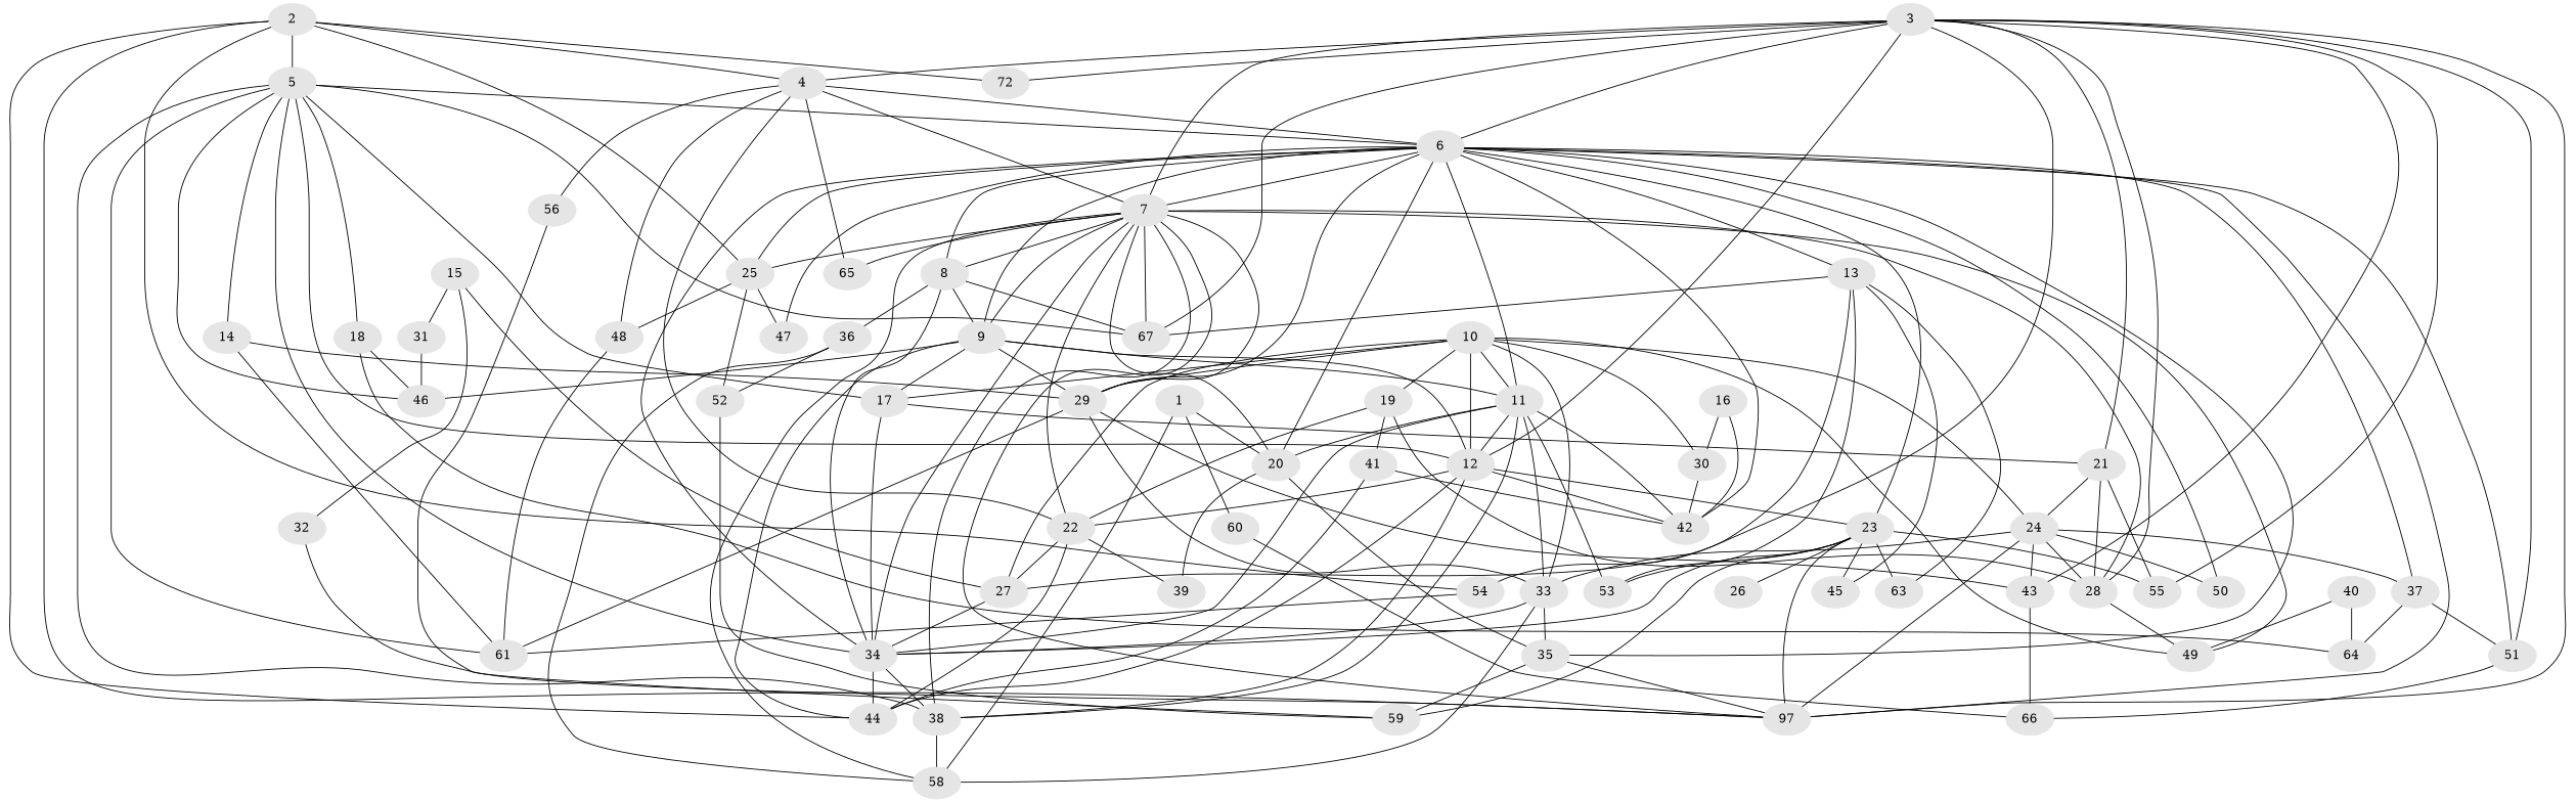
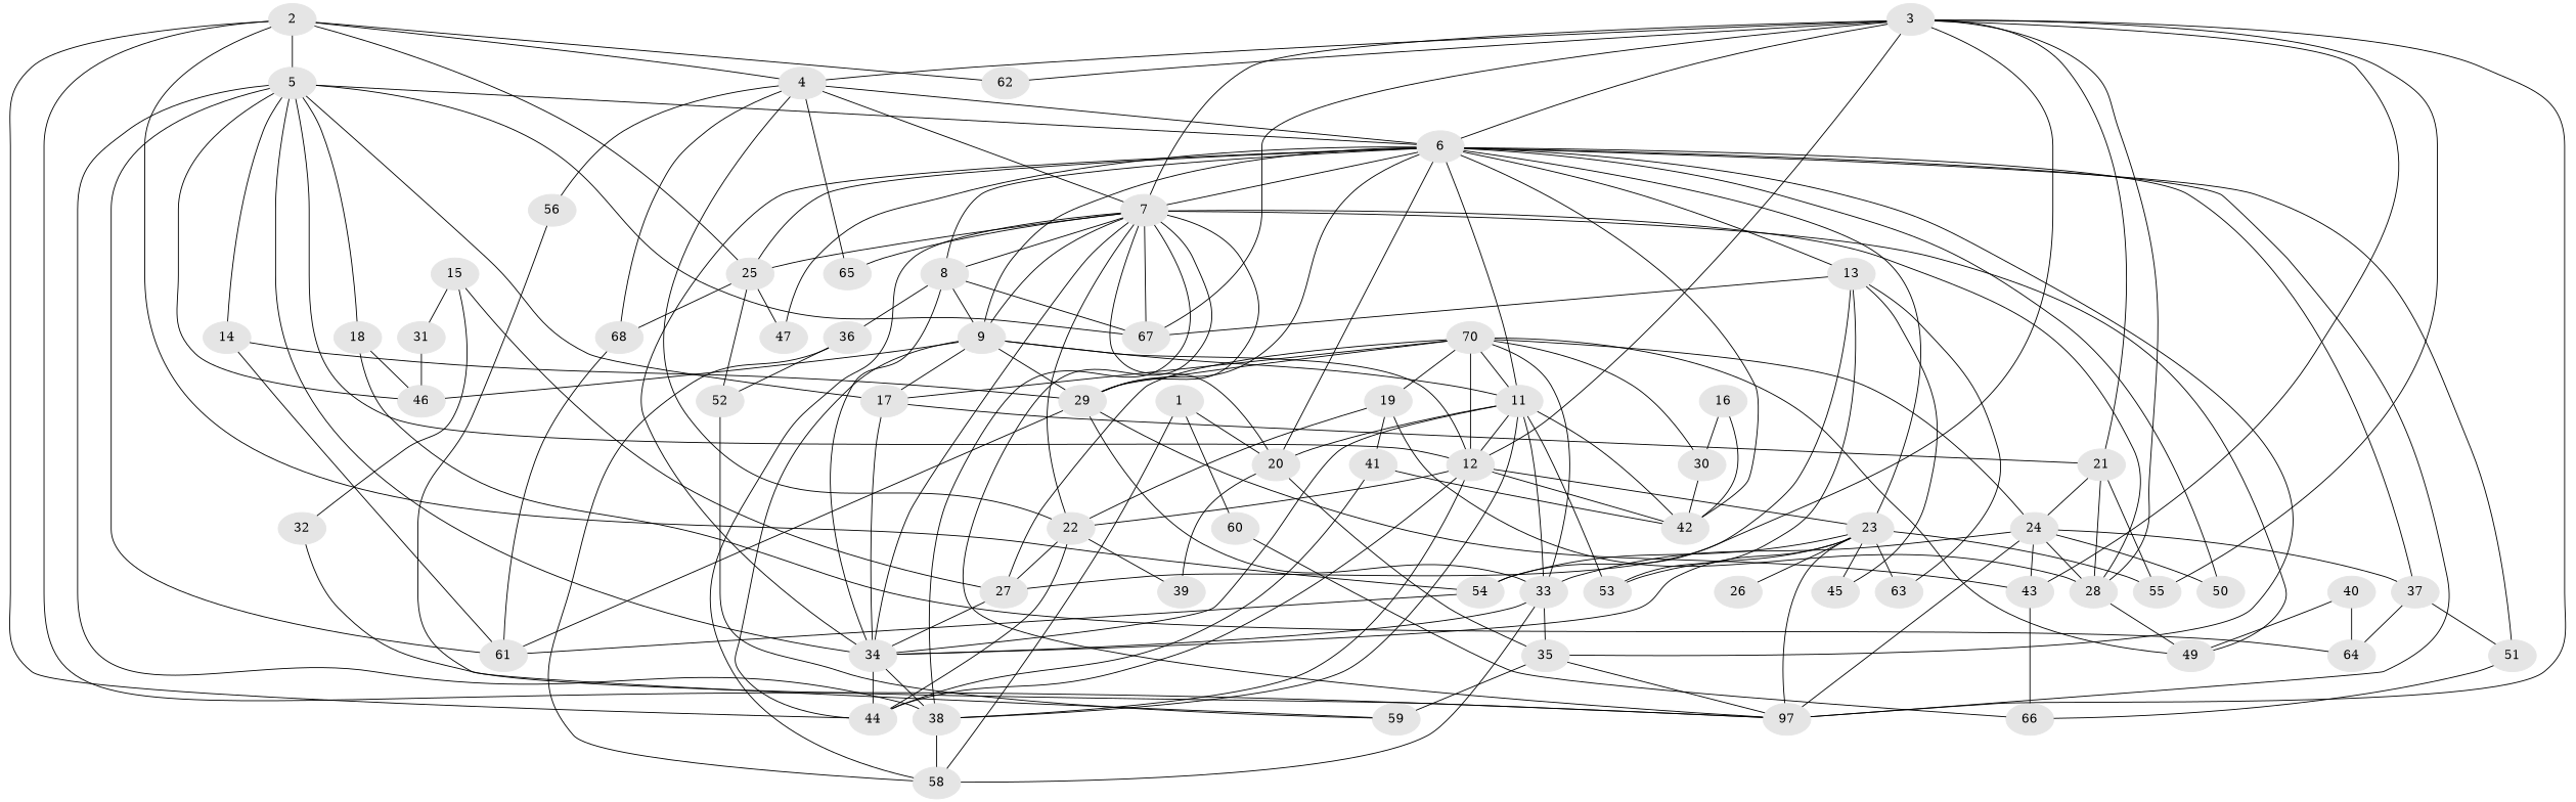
  graph {
    node [color=gray90 style=filled]
    edge [weight=1.0]
    1
    20
    58
    60
    35
    39
    66
    2
    4
    5
    25
    44
    54
    n14 [label=97]
-   62 [label=72]
+   62
    6
    7
    22
-   48
+   48 [label=68]
    56
    65
    12
    67
    14
    17
    18
    34
    38
    46
    61
    47
    52
    3
    21
    28
    43
    51
    55
    27
    8
    9
    11
    13
    23
    29
    37
    42
    50
    49
    24
    59
    64
    36
    33
    53
    45
    63
    26
-   10
+   10 [label=70]
    19
    30
    41
    15
    31
    32
    16
    40
    1 -- 20
    1 -- 58
    1 -- 60
    20 -- 35
    20 -- 39
    60 -- 66
    35 -- n14
    35 -- 59
    2 -- 4 [weight=2.0]
    2 -- 5
    2 -- 25
    2 -- 44
    2 -- 54 [weight=2.0]
    2 -- n14
    2 -- 62
    4 -- 6 [weight=2.0]
    4 -- 7
    4 -- 22
    4 -- 48
    4 -- 56
    4 -- 65
    5 -- 6
    5 -- 12
    5 -- 67
    5 -- 14
    5 -- 17
    5 -- 18
    5 -- 34
    5 -- 38
    5 -- 46
    5 -- 61
    25 -- 48
    25 -- 47
    25 -- 52
    54 -- 61
    6 -- 20 [weight=2.0]
    6 -- 35
    6 -- 25
    6 -- n14
    6 -- 7
    6 -- 34
    6 -- 47
    6 -- 51
    6 -- 8
    6 -- 9
    6 -- 11 [weight=2.0]
    6 -- 13
    6 -- 23
    6 -- 29
    6 -- 37
    6 -- 42
    6 -- 50
    7 -- 20
    7 -- 58
    7 -- 25
    7 -- n14
    7 -- 22
    7 -- 65
    7 -- 67
    7 -- 34
    7 -- 38
    7 -- 28
    7 -- 8
    7 -- 9
    7 -- 29 [weight=2.0]
    7 -- 49
    22 -- 39 [weight=2.0]
    22 -- 44
    22 -- 27
    48 -- 61
    56 -- 59
    12 -- 44
    12 -- 22
    12 -- 38
    12 -- 23 [weight=2.0]
    12 -- 42
    14 -- 61
    14 -- 29
    17 -- 34 [weight=2.0]
    17 -- 21
    18 -- 46
    18 -- 64
    34 -- 44
    34 -- 38
    38 -- 58
    52 -- 59
    3 -- 4 [weight=2.0]
    3 -- n14 [weight=2.0]
    3 -- 62
    3 -- 6 [weight=2.0]
    3 -- 7
    3 -- 12
    3 -- 67
    3 -- 21
    3 -- 28
    3 -- 43
-   3 -- 51
    3 -- 55
    3 -- 27
    21 -- 28
    21 -- 55
    21 -- 24
    28 -- 49
    43 -- 66
    51 -- 66
    27 -- 34
    8 -- 67
    8 -- 34
    8 -- 9
    8 -- 36
    9 -- 44
    9 -- 12 [weight=2.0]
    9 -- 17
    9 -- 46
    9 -- 11
    9 -- 29
    11 -- 20
    11 -- 12
    11 -- 34 [weight=2.0]
    11 -- 38
    11 -- 42
    11 -- 33
    11 -- 53
    13 -- 54
    13 -- 67
    13 -- 53
    13 -- 45
    13 -- 63
-   23 -- 59
+   23 -- 54
    23 -- n14
    23 -- 34
    23 -- 55
    23 -- 53
    23 -- 45
    23 -- 63
    23 -- 26
    29 -- 61
    29 -- 43
    29 -- 33
    37 -- 51
    37 -- 64
    24 -- n14
    24 -- 28
    24 -- 43
    24 -- 37
    24 -- 50
    24 -- 33
    36 -- 58
    36 -- 52
    33 -- 58
    33 -- 35
    33 -- 34
    10 -- 12
    10 -- 17 [weight=2.0]
    10 -- 27
    10 -- 11
    10 -- 29
    10 -- 49
    10 -- 24
    10 -- 33
    10 -- 19
    10 -- 30
    19 -- 22
    19 -- 28
    19 -- 41
    30 -- 42
    41 -- 44
    41 -- 42
    15 -- 27
    15 -- 31
    15 -- 32
    31 -- 46
    32 -- n14
    16 -- 42
    16 -- 30
    40 -- 49
    40 -- 64
  }
